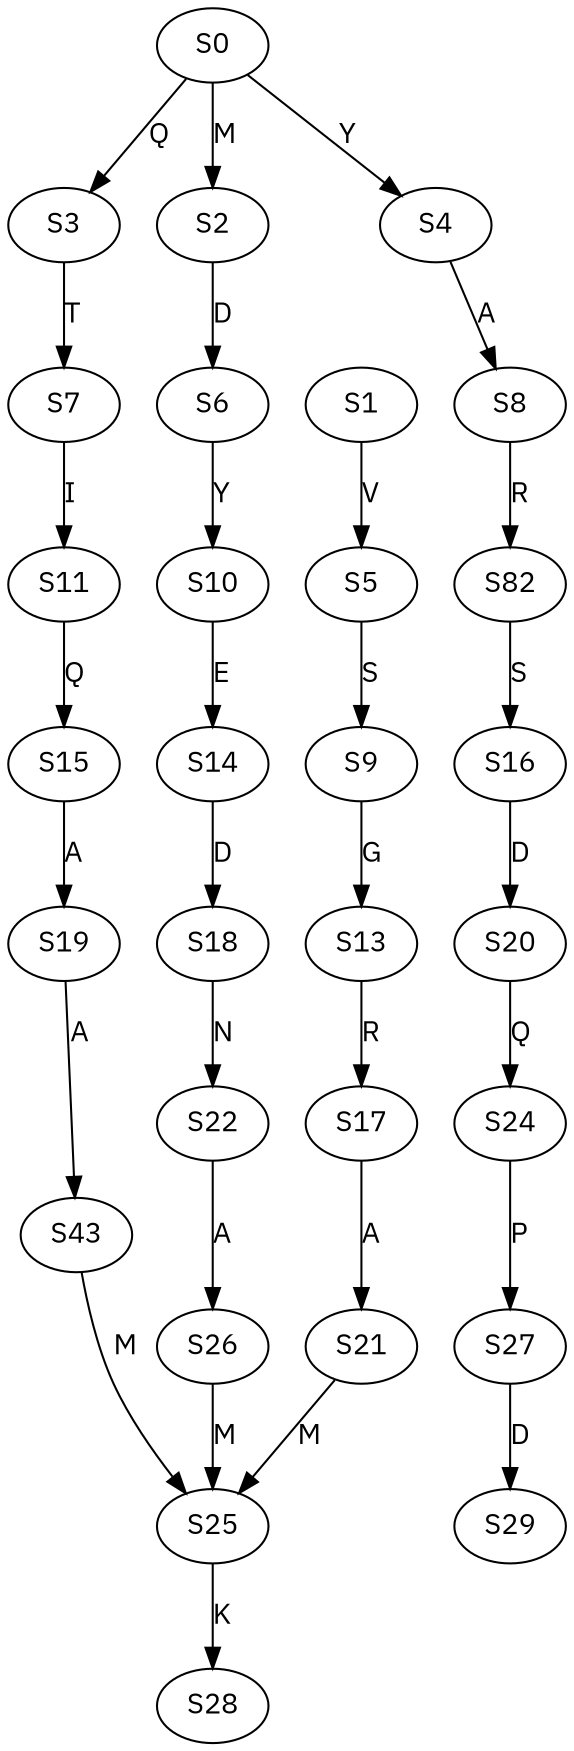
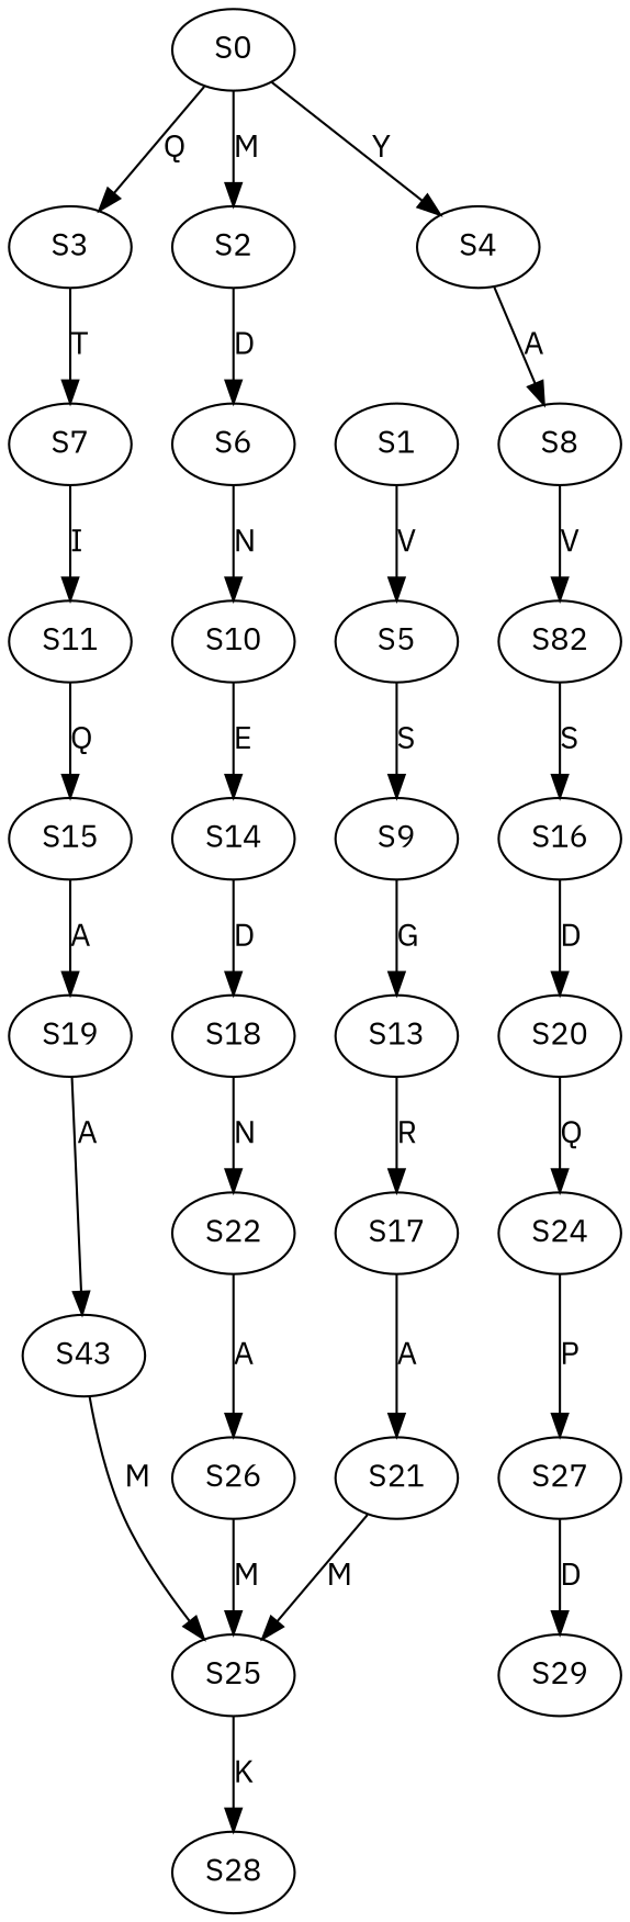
  strict digraph {
    fontname="IBM Plex Sans"
    node [fontname="IBM Plex Sans"]
    edge [fontname="IBM Plex Sans"]
    S0
    S2
    S3
    S4
    S1
    S5
    S6
    S7
    S8
    S9
    S10
    S11
    n13 [label=S82]
    S13
    S14
    S15
    S16
    S17
    S18
    S19
    S20
    S21
    S22
    n24 [label=S43]
    S24
    S25
    S26
    S27
    S28
    S29
    S0 -> S2 [label=M]
    S0 -> S3 [label=Q]
    S0 -> S4 [label=Y]
    S2 -> S6 [label=D]
    S3 -> S7 [label=T]
    S4 -> S8 [label=A]
    S1 -> S5 [label=V]
    S5 -> S9 [label=S]
-   S6 -> S10 [label=Y]
+   S6 -> S10 [label=N]
    S7 -> S11 [label=I]
-   S8 -> n13 [label=R]
+   S8 -> n13 [label=V]
    S9 -> S13 [label=G]
    S10 -> S14 [label=E]
    S11 -> S15 [label=Q]
    n13 -> S16 [label=S]
    S13 -> S17 [label=R]
    S14 -> S18 [label=D]
    S15 -> S19 [label=A]
    S16 -> S20 [label=D]
    S17 -> S21 [label=A]
    S18 -> S22 [label=N]
    S19 -> n24 [label=A]
    S20 -> S24 [label=Q]
    S21 -> S25 [label=M]
    S22 -> S26 [label=A]
    n24 -> S25 [label=M]
    S24 -> S27 [label=P]
    S25 -> S28 [label=K]
    S26 -> S25 [label=M]
    S27 -> S29 [label=D]
  }
